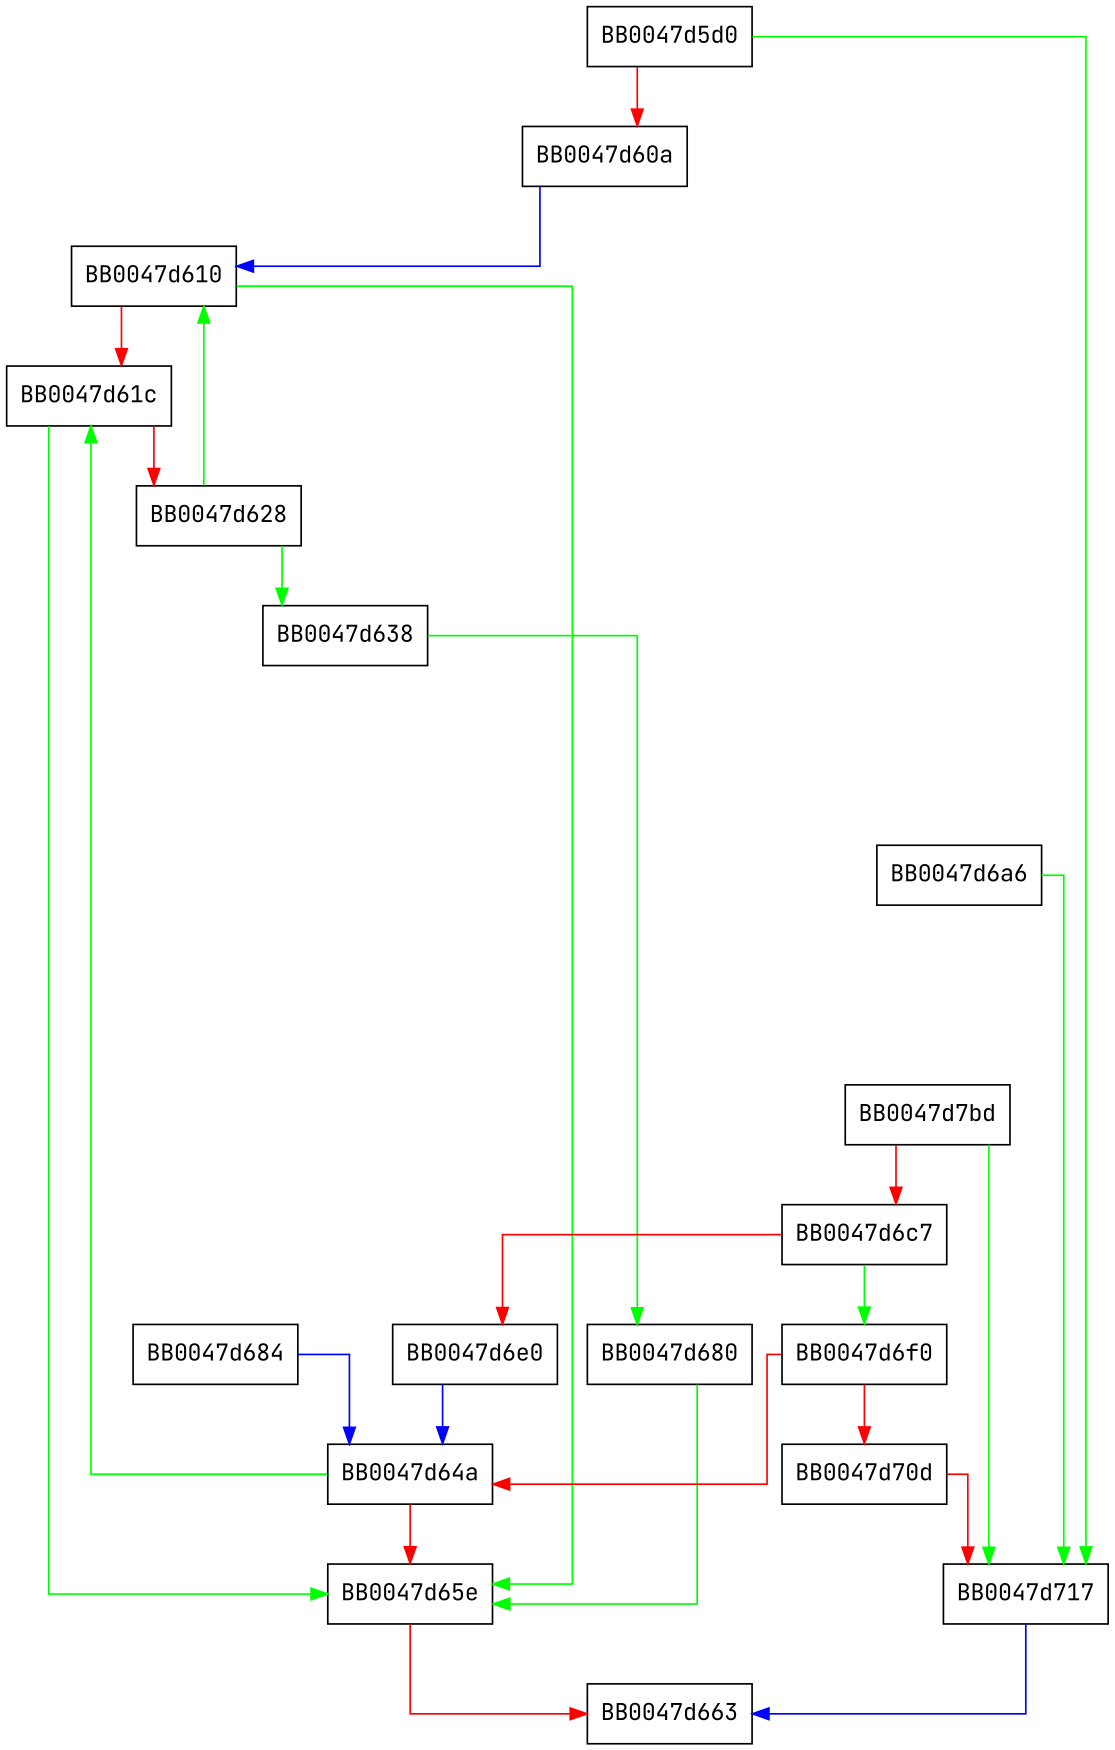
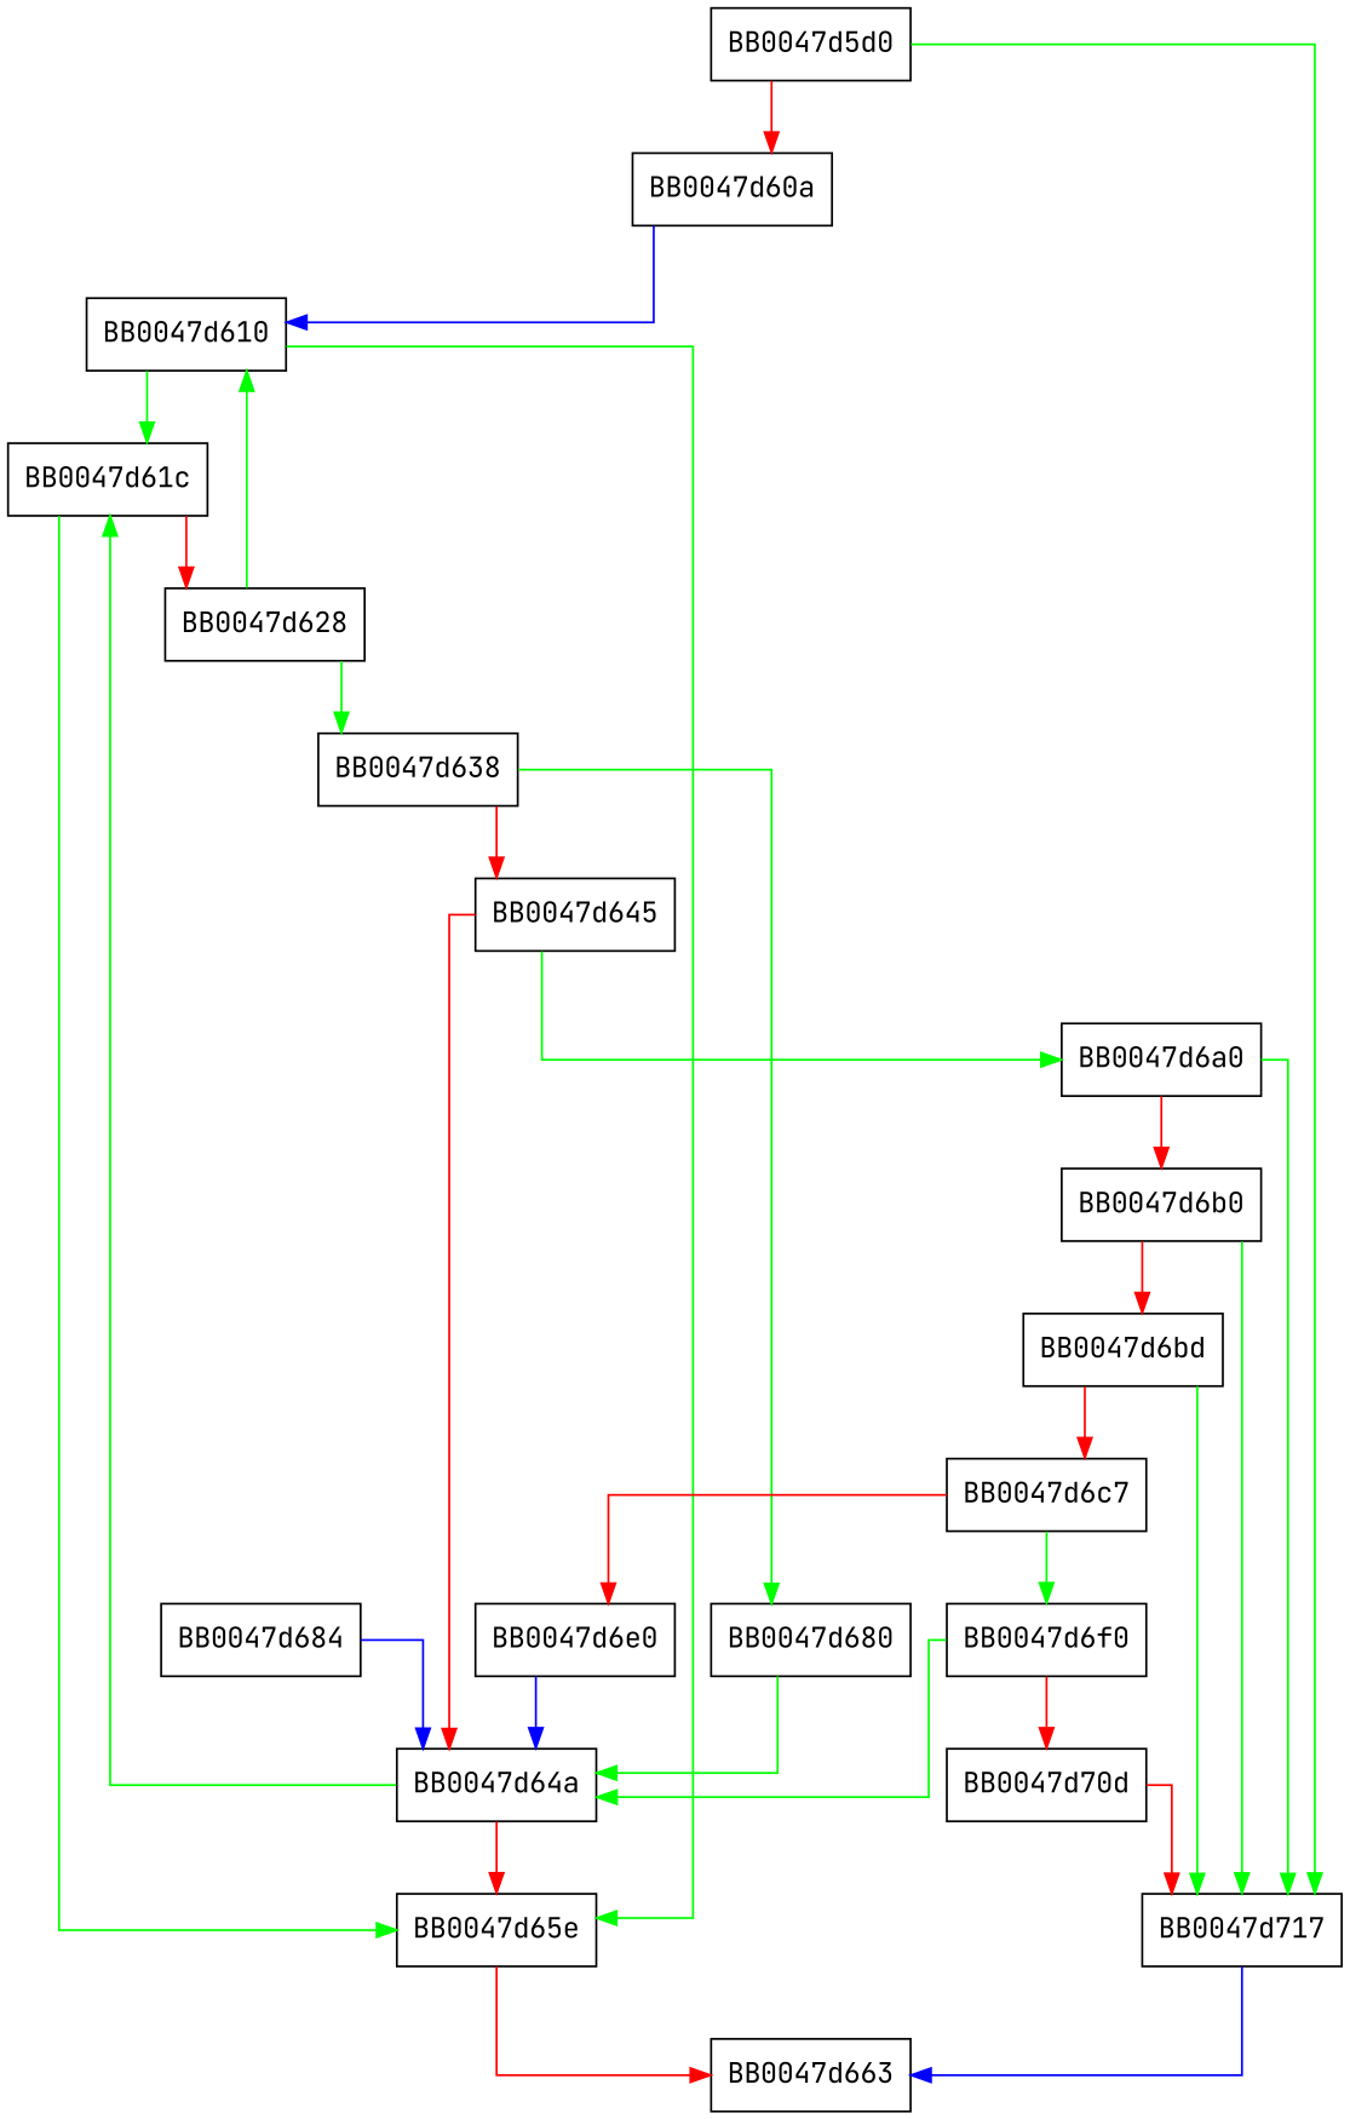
  digraph {
    fontname="JetBrains Mono"
    splines=ortho
    node [fontname="JetBrains Mono" shape=box]
    edge [color=green fontname="JetBrains Mono"]
    n1 [label=BB0047d717]
    BB0047d5d0
    BB0047d60a
    BB0047d663
    BB0047d610
    BB0047d65e
    BB0047d61c
    BB0047d628
    BB0047d638
    BB0047d680
+   BB0047d645
    BB0047d64a
-   BB0047d6a0 [label=BB0047d6a6]
+   BB0047d6a0
    BB0047d684
-   BB0047d6bd [label=BB0047d7bd]
+   BB0047d6b0
+   BB0047d6bd
    BB0047d6c7
    BB0047d6f0
    BB0047d6e0
    BB0047d70d
    n1 -> BB0047d663 [color=blue]
    BB0047d5d0 -> n1
    BB0047d5d0 -> BB0047d60a [color=red]
    BB0047d60a -> BB0047d610 [color=blue]
    BB0047d610 -> BB0047d65e
-   BB0047d610 -> BB0047d61c [color=red]
+   BB0047d610 -> BB0047d61c
    BB0047d65e -> BB0047d663 [color=red]
    BB0047d61c -> BB0047d65e
    BB0047d61c -> BB0047d628 [color=red]
    BB0047d628 -> BB0047d610
    BB0047d628 -> BB0047d638
    BB0047d638 -> BB0047d680
-   BB0047d680 -> BB0047d65e
+   BB0047d638 -> BB0047d645 [color=red]
+   BB0047d680 -> BB0047d64a
+   BB0047d645 -> BB0047d64a [color=red]
+   BB0047d645 -> BB0047d6a0
    BB0047d64a -> BB0047d65e [color=red]
    BB0047d64a -> BB0047d61c
    BB0047d6a0 -> n1
+   BB0047d6a0 -> BB0047d6b0 [color=red]
    BB0047d684 -> BB0047d64a [color=blue]
+   BB0047d6b0 -> n1
+   BB0047d6b0 -> BB0047d6bd [color=red]
    BB0047d6bd -> n1
    BB0047d6bd -> BB0047d6c7 [color=red]
    BB0047d6c7 -> BB0047d6f0
    BB0047d6c7 -> BB0047d6e0 [color=red]
-   BB0047d6f0 -> BB0047d64a [color=red]
+   BB0047d6f0 -> BB0047d64a
    BB0047d6f0 -> BB0047d70d [color=red]
    BB0047d6e0 -> BB0047d64a [color=blue]
    BB0047d70d -> n1 [color=red]
  }
